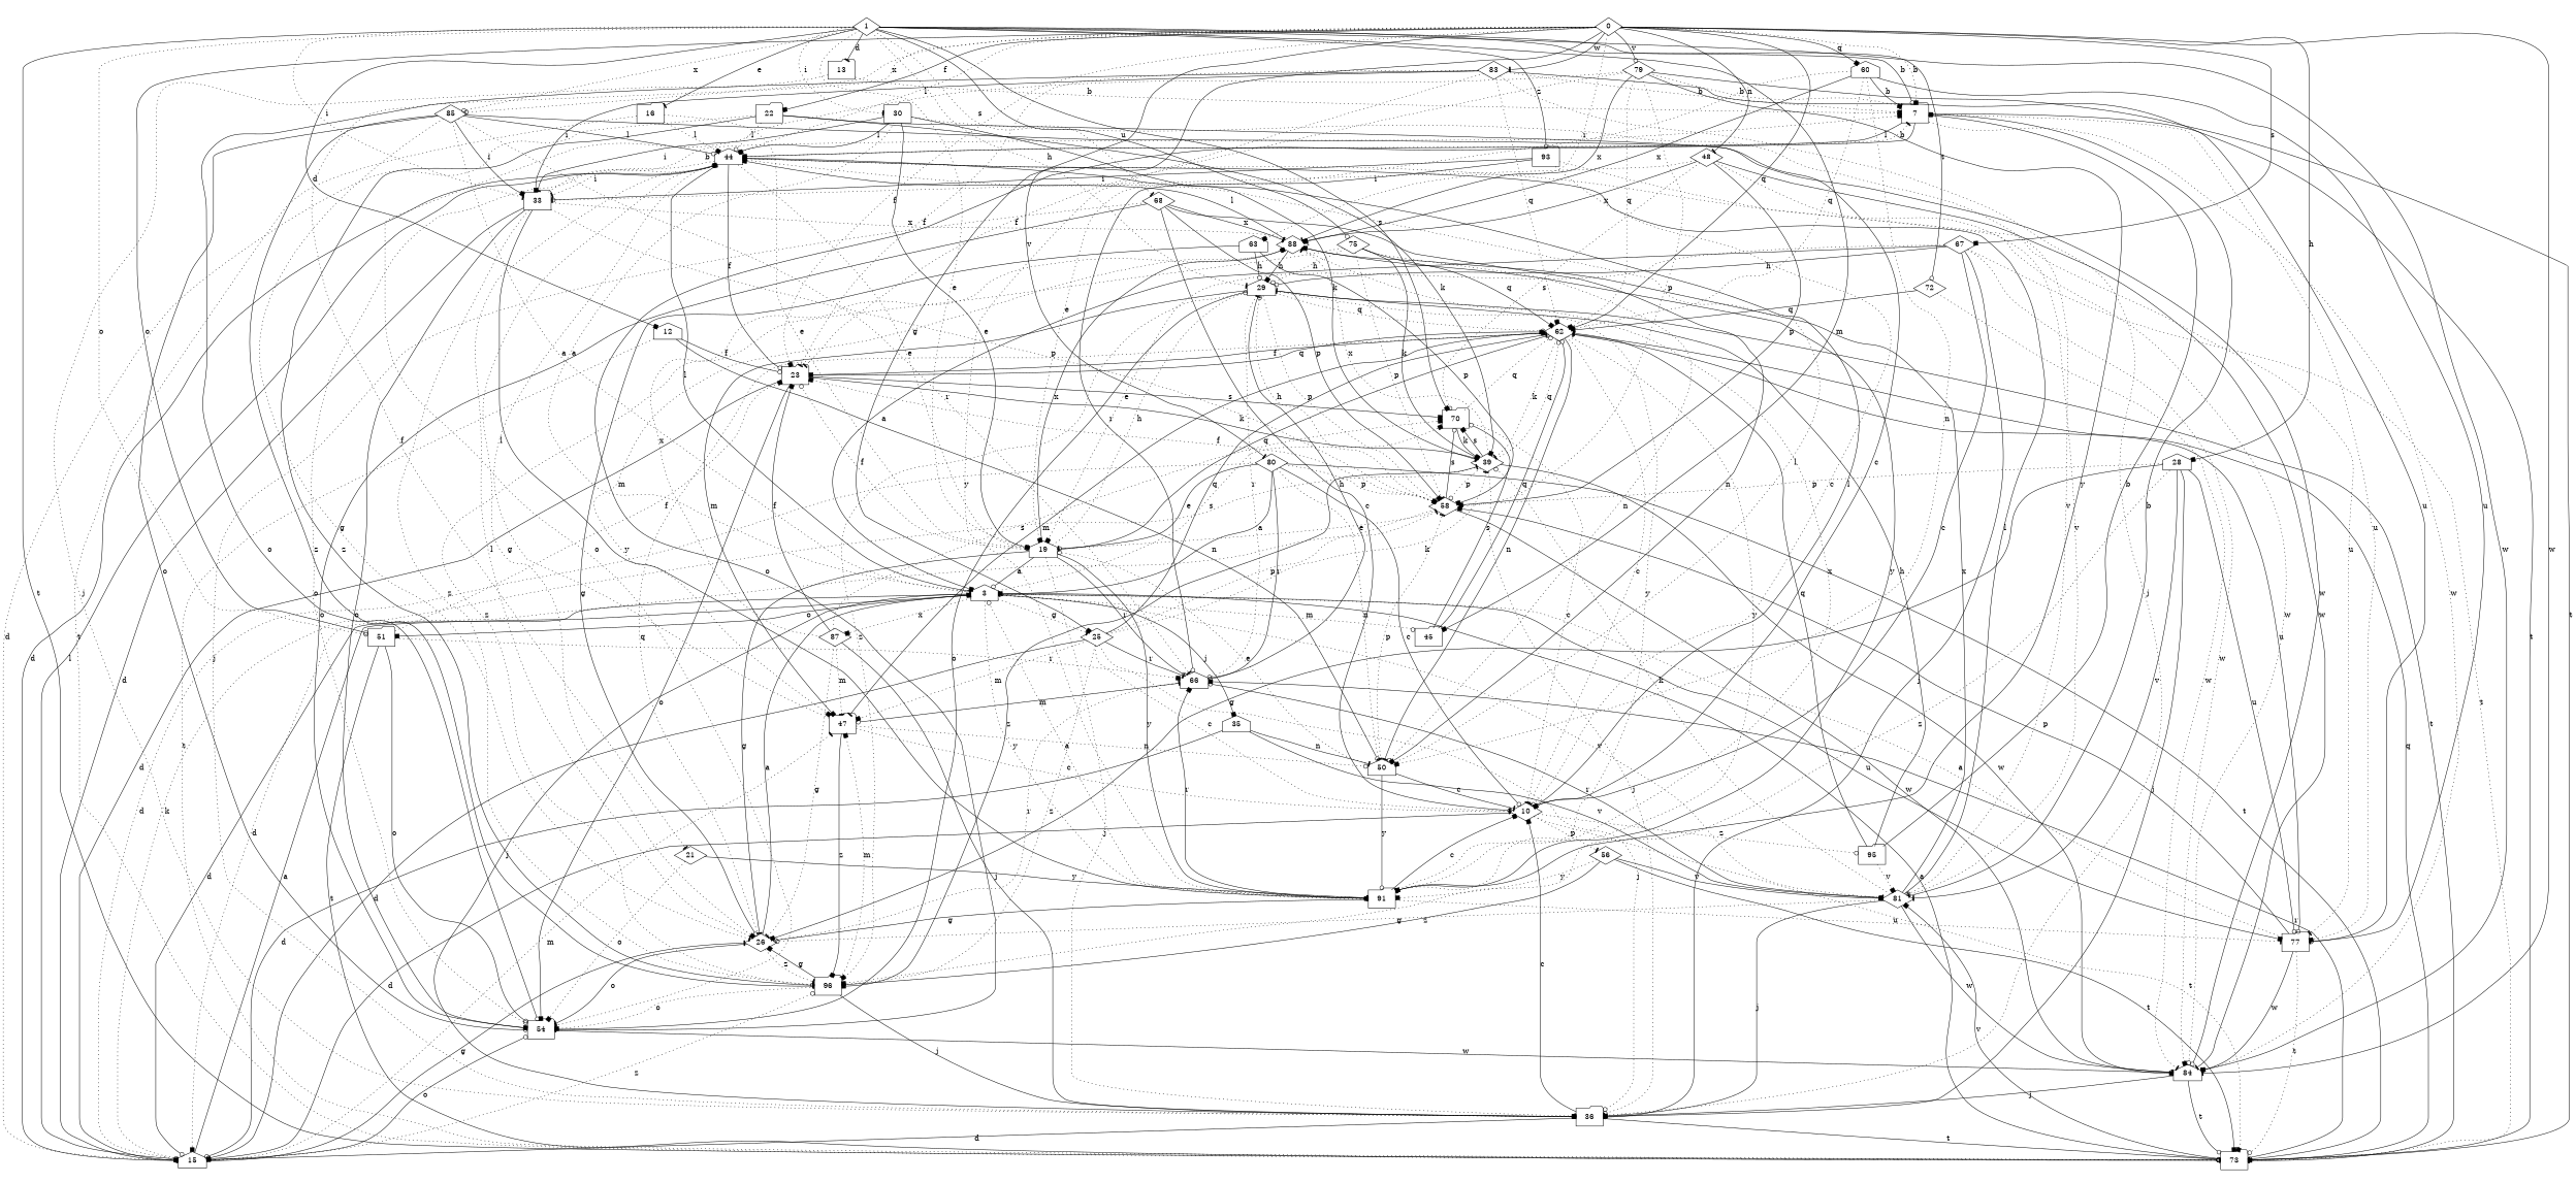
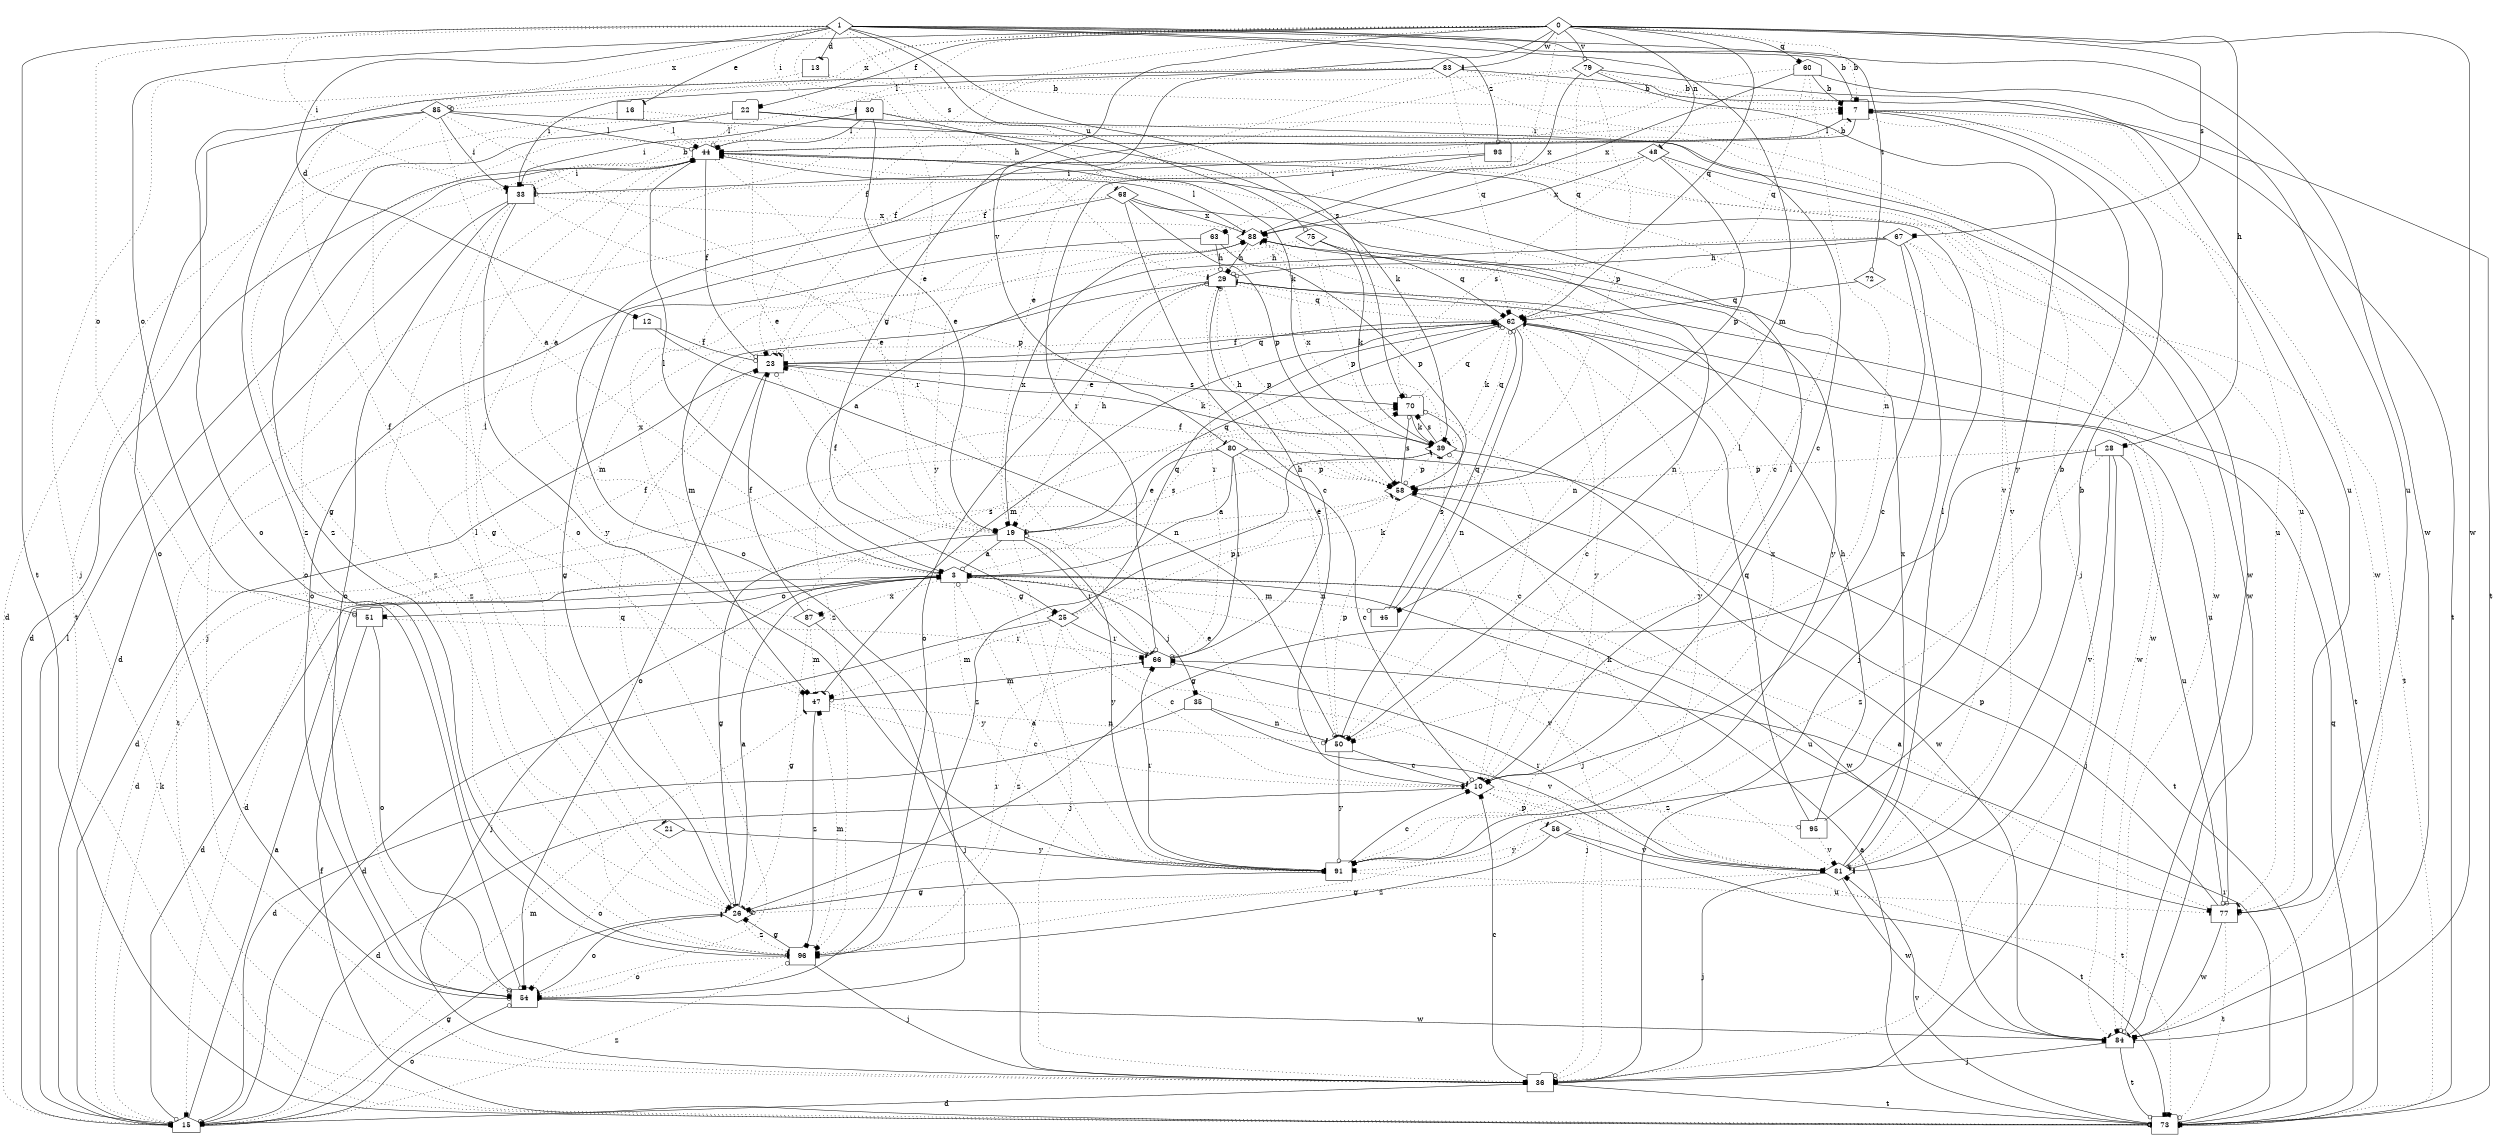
  strict digraph {
    fontname="DejaVu Serif"
    node [fontname="DejaVu Serif" shape=diamond]
    edge [arrowhead=box fontname="DejaVu Serif" style=solid]
    7 [shape=folder]
    0
    21
    22 [shape=folder]
    23 [shape=folder]
    25
    28 [shape=house]
    44 [shape=house]
    48
    51 [shape=folder]
    60 [shape=house]
    62
    n13 [label=63 shape=house]
    67
    79
    80
    83
    84 [shape=house]
    85
    73 [shape=folder]
    77 [shape=folder]
    54 [shape=folder]
    91 [shape=folder]
    15 [shape=house]
    10
    39
    96 [shape=folder]
    70 [shape=folder]
    36 [shape=folder]
    47 [shape=folder]
    66 [shape=house]
    58
    81
    26
    19 [shape=house]
    33 [shape=folder]
    88
    50 [shape=house]
    29 [shape=house]
    3 [shape=house]
    1
    12 [shape=house]
    13 [shape=folder]
    16 [shape=folder]
    30 [shape=folder]
    45 [shape=folder]
    68
    72
    75
    93 [shape=folder]
    35 [shape=house]
    87
    56
    95 [shape=folder]
    7 -> 44 [label=l]
    7 -> 84 [label=w style=dotted]
    7 -> 73 [arrowhead=tee label=t]
    7 -> 77 [label=u style=dotted]
    7 -> 54 [arrowhead=tee label=o]
    0 -> 7 [label=b style=dotted]
    0 -> 21 [arrowhead=tee label=f style=dotted]
    0 -> 22 [label=f]
    0 -> 23 [label=f style=dotted]
    0 -> 25 [label=g]
    0 -> 28 [label=h]
    0 -> 44 [label=l style=dotted]
    0 -> 48 [arrowhead=tee label=n]
    0 -> 51 [arrowhead=odot label=o]
    0 -> 60 [label=q]
    0 -> 62 [arrowhead=odot label=q]
    0 -> n13 [label=r style=dotted]
    0 -> 67 [label=s]
    0 -> 79 [arrowhead=odot label=v]
    0 -> 80 [arrowhead=tee label=v]
    0 -> 83 [arrowhead=tee label=w]
    0 -> 84 [arrowhead=tee label=w]
    0 -> 85 [arrowhead=odot label=x style=dotted]
    21 -> 54 [label=o style=dotted]
    21 -> 91 [arrowhead=tee label=y]
    22 -> 44 [arrowhead=odot label=l style=dotted]
    22 -> 15 [label=d style=dotted]
    22 -> 10 [label=c]
    22 -> 39 [label=k]
    22 -> 96 [arrowhead=tee label=z]
    23 -> 62 [label=q]
    23 -> 54 [label=o]
    23 -> 15 [label=d]
    23 -> 39 [arrowhead=tee label=k]
    23 -> 70 [label=s]
    25 -> 62 [arrowhead=tee label=q]
    25 -> 15 [arrowhead=odot label=d]
    25 -> 10 [arrowhead=tee label=c style=dotted]
    25 -> 39 [arrowhead=tee label=k style=dotted]
    25 -> 96 [arrowhead=tee label=z style=dotted]
    25 -> 36 [arrowhead=odot label=j style=dotted]
    25 -> 47 [label=m style=dotted]
    25 -> 66 [arrowhead=tee label=r]
    25 -> 58 [arrowhead=tee label=p style=dotted]
    28 -> 77 [arrowhead=odot label=u]
    28 -> 96 [label=z style=dotted]
    28 -> 36 [label=j]
    28 -> 58 [label=p style=dotted]
    28 -> 81 [arrowhead=tee label=v]
    28 -> 26 [label=g]
    44 -> 7 [arrowhead=tee label=b style=dotted]
    44 -> 23 [arrowhead=odot label=f]
    44 -> 77 [arrowhead=tee label=u style=dotted]
    44 -> 54 [arrowhead=odot label=o style=dotted]
    44 -> 15 [arrowhead=tee label=d]
    44 -> 26 [label=g style=dotted]
    44 -> 19 [arrowhead=odot label=e style=dotted]
    44 -> 33 [arrowhead=tee label=i style=dotted]
    48 -> 84 [arrowhead=tee label=w]
    48 -> 70 [arrowhead=odot label=s style=dotted]
    48 -> 58 [arrowhead=tee label=p]
    48 -> 81 [arrowhead=tee label=v style=dotted]
    48 -> 33 [arrowhead=odot label=i style=dotted]
    48 -> 88 [label=x]
    51 -> 23 [label=f style=dotted]
-   51 -> 73 [arrowhead=tee label=t]
+   51 -> 73 [arrowhead=tee label=f]
    51 -> 54 [arrowhead=odot label=o]
    51 -> 66 [label=r style=dotted]
    60 -> 7 [arrowhead=tee label=b]
    60 -> 62 [label=q style=dotted]
    60 -> 77 [arrowhead=tee label=u]
    60 -> 19 [label=e style=dotted]
    60 -> 88 [label=x]
    60 -> 50 [label=n style=dotted]
    62 -> 23 [label=f]
    62 -> 77 [arrowhead=odot label=u]
    62 -> 91 [arrowhead=tee label=y style=dotted]
    62 -> 10 [arrowhead=tee label=c style=dotted]
    62 -> 39 [arrowhead=tee label=k style=dotted]
    62 -> 47 [arrowhead=tee label=m]
    62 -> 50 [arrowhead=tee label=n]
    n13 -> 58 [label=p]
    n13 -> 26 [arrowhead=odot label=g]
    n13 -> 29 [arrowhead=odot label=h]
    67 -> 84 [label=w style=dotted]
    67 -> 73 [label=t style=dotted]
    67 -> 10 [label=c]
    67 -> 36 [arrowhead=odot label=j]
    67 -> 19 [label=e style=dotted]
    67 -> 29 [arrowhead=odot label=h]
    67 -> 3 [label=a]
    79 -> 7 [label=b style=dotted]
    79 -> 23 [arrowhead=tee label=f style=dotted]
    79 -> 62 [label=q style=dotted]
    79 -> 73 [arrowhead=tee label=t]
    79 -> 54 [arrowhead=tee label=o style=dotted]
    79 -> 91 [label=y]
    79 -> 58 [arrowhead=tee label=p style=dotted]
    79 -> 88 [arrowhead=tee label=x]
    80 -> 73 [arrowhead=odot label=t]
    80 -> 15 [arrowhead=odot label=d style=dotted]
    80 -> 10 [arrowhead=odot label=c]
    80 -> 66 [arrowhead=odot label=r]
    80 -> 58 [label=p style=dotted]
    80 -> 19 [arrowhead=odot label=e]
    80 -> 50 [arrowhead=tee label=n style=dotted]
    80 -> 3 [label=a]
    83 -> 7 [label=b style=dotted]
    83 -> 23 [arrowhead=tee label=f style=dotted]
    83 -> 62 [label=q style=dotted]
    83 -> 77 [arrowhead=odot label=u]
    83 -> 54 [arrowhead=odot label=o]
    83 -> 91 [label=y style=dotted]
    83 -> 36 [arrowhead=tee label=j style=dotted]
    83 -> 33 [label=i]
    84 -> 73 [arrowhead=odot label=t]
    84 -> 36 [arrowhead=tee label=j]
    85 -> 44 [arrowhead=odot label=l]
    85 -> 84 [arrowhead=odot label=w]
    85 -> 54 [arrowhead=odot label=o]
    85 -> 96 [arrowhead=tee label=z]
    85 -> 66 [arrowhead=tee label=r style=dotted]
    85 -> 26 [arrowhead=tee label=g style=dotted]
    85 -> 33 [label=i]
    85 -> 3 [arrowhead=odot label=a style=dotted]
    73 -> 62 [arrowhead=tee label=q]
    73 -> 66 [label=r]
    73 -> 81 [label=v]
    73 -> 3 [arrowhead=tee label=a]
    77 -> 84 [arrowhead=tee label=w]
    77 -> 73 [arrowhead=odot label=t style=dotted]
    77 -> 58 [label=p]
    77 -> 3 [arrowhead=odot label=a style=dotted]
    54 -> 84 [arrowhead=tee label=w]
    91 -> 77 [arrowhead=tee label=u style=dotted]
    91 -> 10 [label=c]
    91 -> 66 [label=r]
    91 -> 26 [arrowhead=odot label=g]
    91 -> 88 [arrowhead=tee label=x style=dotted]
    91 -> 3 [arrowhead=odot label=a style=dotted]
    15 -> 44 [label=l]
    15 -> 54 [arrowhead=odot label=o]
    15 -> 39 [arrowhead=tee label=k style=dotted]
    15 -> 96 [arrowhead=odot label=z style=dotted]
    15 -> 47 [arrowhead=tee label=m style=dotted]
    15 -> 26 [arrowhead=tee label=g]
    15 -> 3 [label=a]
    10 -> 44 [label=l]
    10 -> 73 [label=t style=dotted]
    10 -> 15 [label=d]
    10 -> 56 [arrowhead=tee label=p style=dotted]
    10 -> 95 [arrowhead=odot label=z style=dotted]
    39 -> 62 [arrowhead=odot label=q style=dotted]
    39 -> 84 [label=w]
    39 -> 96 [label=z]
    39 -> 70 [label=s]
    39 -> 36 [arrowhead=odot label=j style=dotted]
    39 -> 58 [arrowhead=odot label=p style=dotted]
    39 -> 88 [arrowhead=tee label=x style=dotted]
    96 -> 54 [label=o style=dotted]
    96 -> 36 [label=j]
    96 -> 47 [label=m style=dotted]
    96 -> 26 [label=g]
    70 -> 62 [arrowhead=odot label=q style=dotted]
    70 -> 10 [arrowhead=tee label=c style=dotted]
    70 -> 39 [label=k]
    36 -> 73 [arrowhead=odot label=t]
    36 -> 15 [label=d]
    36 -> 10 [label=c]
    47 -> 44 [arrowhead=odot label=l style=dotted]
    47 -> 10 [arrowhead=tee label=c style=dotted]
    47 -> 96 [label=z]
    47 -> 50 [arrowhead=odot label=n style=dotted]
    66 -> 47 [arrowhead=odot label=m]
    66 -> 29 [arrowhead=tee label=h]
    58 -> 23 [label=f style=dotted]
    58 -> 84 [arrowhead=odot label=w]
    58 -> 15 [label=d style=dotted]
    58 -> 70 [arrowhead=odot label=s]
    58 -> 19 [arrowhead=tee label=e style=dotted]
    58 -> 29 [arrowhead=odot label=h style=dotted]
    81 -> 7 [label=b]
    81 -> 44 [label=l]
    81 -> 84 [arrowhead=tee label=w]
    81 -> 39 [arrowhead=odot label=k style=dotted]
    81 -> 36 [label=j]
    81 -> 66 [arrowhead=odot label=r]
    81 -> 26 [arrowhead=odot label=g style=dotted]
    81 -> 88 [label=x]
    26 -> 44 [arrowhead=odot label=l style=dotted]
    26 -> 62 [label=q style=dotted]
    26 -> 54 [arrowhead=tee label=o]
    26 -> 96 [arrowhead=tee label=z style=dotted]
    26 -> 66 [arrowhead=tee label=r style=dotted]
    26 -> 3 [label=a]
    19 -> 23 [arrowhead=odot label=f style=dotted]
    19 -> 62 [arrowhead=odot label=q]
    19 -> 91 [arrowhead=odot label=y]
    19 -> 36 [arrowhead=tee label=j style=dotted]
    19 -> 66 [arrowhead=odot label=r]
    19 -> 26 [arrowhead=tee label=g]
    19 -> 88 [arrowhead=odot label=x]
    19 -> 29 [arrowhead=odot label=h style=dotted]
    19 -> 3 [arrowhead=odot label=a]
    33 -> 7 [label=b style=dotted]
    33 -> 54 [arrowhead=odot label=o]
    33 -> 91 [arrowhead=tee label=y]
    33 -> 15 [arrowhead=odot label=d]
    33 -> 96 [arrowhead=tee label=z style=dotted]
    33 -> 58 [label=p style=dotted]
    33 -> 88 [arrowhead=tee label=x style=dotted]
    88 -> 44 [label=l]
    88 -> 91 [label=y]
    88 -> 47 [label=m style=dotted]
    88 -> 29 [label=h]
    50 -> 44 [arrowhead=tee label=l style=dotted]
    50 -> 91 [arrowhead=odot label=y]
    50 -> 10 [arrowhead=tee label=c]
    50 -> 58 [arrowhead=tee label=p style=dotted]
    50 -> 19 [arrowhead=odot label=e style=dotted]
    29 -> 62 [arrowhead=odot label=q style=dotted]
    29 -> 73 [arrowhead=tee label=t]
    29 -> 54 [arrowhead=tee label=o]
    29 -> 91 [arrowhead=tee label=y style=dotted]
    29 -> 96 [label=z style=dotted]
    29 -> 47 [label=m]
    29 -> 66 [arrowhead=odot label=r style=dotted]
    29 -> 58 [arrowhead=odot label=p style=dotted]
    3 -> 25 [arrowhead=tee label=g style=dotted]
    3 -> 44 [arrowhead=odot label=l]
    3 -> 51 [label=o]
    3 -> 77 [label=u]
    3 -> 91 [arrowhead=tee label=y style=dotted]
    3 -> 15 [arrowhead=odot label=d]
    3 -> 70 [label=s style=dotted]
    3 -> 36 [arrowhead=odot label=j]
    3 -> 81 [arrowhead=tee label=v style=dotted]
    3 -> 45 [arrowhead=odot label=m style=dotted]
    3 -> 35 [label=j]
    3 -> 87 [label=x style=dotted]
    1 -> 7 [arrowhead=odot label=b]
    1 -> 51 [arrowhead=odot label=o style=dotted]
    1 -> 84 [label=w]
    1 -> 85 [arrowhead=odot label=x style=dotted]
    1 -> 73 [arrowhead=odot label=t]
    1 -> 70 [label=s]
    1 -> 19 [arrowhead=odot label=e style=dotted]
    1 -> 33 [arrowhead=tee label=i style=dotted]
    1 -> 29 [arrowhead=tee label=h style=dotted]
    1 -> 12 [label=d]
    1 -> 13 [arrowhead=tee label=d]
    1 -> 16 [arrowhead=tee label=e]
    1 -> 30 [arrowhead=tee label=i style=dotted]
    1 -> 45 [label=m]
    1 -> 68 [arrowhead=tee label=s style=dotted]
    1 -> 72 [arrowhead=odot label=t]
    1 -> 75 [arrowhead=odot label=u]
    1 -> 93 [arrowhead=odot label=z]
    12 -> 23 [arrowhead=odot label=f]
    12 -> 73 [arrowhead=odot label=t style=dotted]
    12 -> 50 [arrowhead=odot label=n]
    13 -> 7 [arrowhead=tee label=b style=dotted]
    13 -> 36 [label=j style=dotted]
    16 -> 44 [label=l style=dotted]
    16 -> 73 [arrowhead=odot label=t style=dotted]
    16 -> 19 [arrowhead=odot label=e style=dotted]
    30 -> 44 [arrowhead=odot label=l]
    30 -> 39 [arrowhead=tee label=k]
    30 -> 81 [arrowhead=odot label=v style=dotted]
    30 -> 19 [label=e]
    30 -> 33 [arrowhead=tee label=i]
    30 -> 3 [arrowhead=tee label=a style=dotted]
    45 -> 62 [arrowhead=odot label=q]
    45 -> 70 [arrowhead=odot label=s]
    68 -> 54 [label=o]
    68 -> 10 [arrowhead=odot label=c]
    68 -> 36 [label=j style=dotted]
    68 -> 58 [label=p]
    68 -> 88 [arrowhead=tee label=x]
    68 -> 50 [label=n]
    72 -> 62 [arrowhead=tee label=q]
    72 -> 84 [arrowhead=tee label=w style=dotted]
    75 -> 62 [label=q]
    75 -> 39 [label=k]
    75 -> 96 [arrowhead=odot label=z style=dotted]
    75 -> 58 [arrowhead=tee label=p style=dotted]
    75 -> 50 [arrowhead=odot label=n style=dotted]
    75 -> 29 [arrowhead=odot label=h style=dotted]
    93 -> 84 [arrowhead=odot label=w style=dotted]
    93 -> 10 [arrowhead=odot label=c style=dotted]
    93 -> 66 [arrowhead=odot label=r]
    93 -> 33 [arrowhead=tee label=i]
    35 -> 15 [arrowhead=odot label=d]
    35 -> 81 [label=v]
    35 -> 50 [arrowhead=tee label=n]
    87 -> 23 [label=f]
    87 -> 70 [label=s style=dotted]
    87 -> 36 [arrowhead=odot label=j]
    87 -> 47 [arrowhead=tee label=m style=dotted]
    87 -> 26 [arrowhead=tee label=g style=dotted]
    87 -> 88 [label=x style=dotted]
    56 -> 73 [label=t]
    56 -> 91 [label=y style=dotted]
    56 -> 96 [arrowhead=tee label=z]
    56 -> 81 [label=v]
    95 -> 7 [arrowhead=odot label=b]
    95 -> 62 [arrowhead=tee label=q]
    95 -> 81 [label=v style=dotted]
    95 -> 29 [arrowhead=tee label=h]
  }
